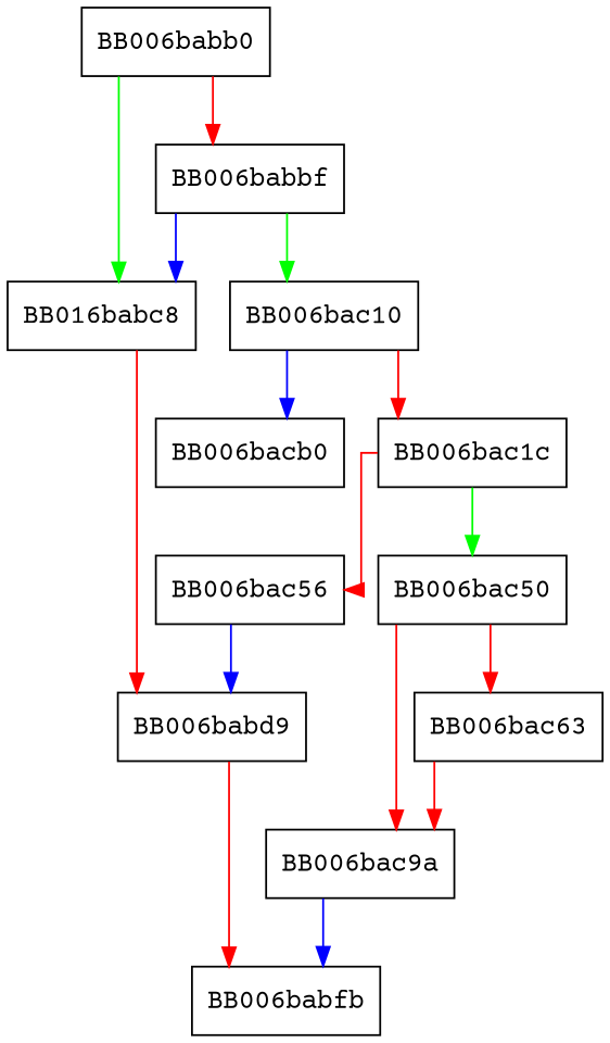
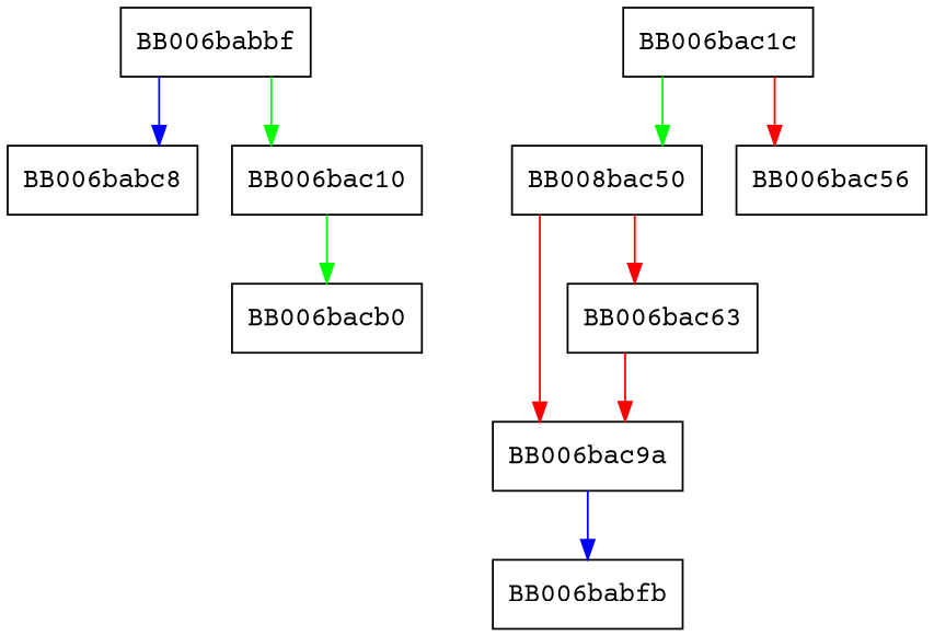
  digraph {
    fontname="Courier Prime"
    splines=ortho
    node [fontname="Courier Prime" shape=box]
    edge [color=red fontname="Courier Prime"]
-   BB006babb0
-   BB006babc8 [label=BB016babc8]
+   BB006babc8
    BB006babbf
-   BB006babd9
    BB006bac10
    BB006babfb
    BB006bacb0
    BB006bac1c
-   BB006bac50
+   BB006bac50 [label=BB008bac50]
    n10 [label=BB006bac56]
    BB006bac9a
    BB006bac63
-   BB006babb0 -> BB006babc8 [color=green]
-   BB006babb0 -> BB006babbf
-   BB006babc8 -> BB006babd9
    BB006babbf -> BB006babc8 [color=blue]
    BB006babbf -> BB006bac10 [color=green]
-   BB006babd9 -> BB006babfb
-   BB006bac10 -> BB006bacb0 [color=blue]
-   BB006bac10 -> BB006bac1c
+   BB006bac10 -> BB006bacb0 [color=green]
    BB006bac1c -> BB006bac50 [color=green]
    BB006bac1c -> n10
    BB006bac50 -> BB006bac9a
    BB006bac50 -> BB006bac63
-   n10 -> BB006babd9 [color=blue]
    BB006bac9a -> BB006babfb [color=blue]
    BB006bac63 -> BB006bac9a
  }
